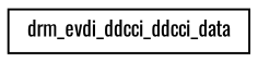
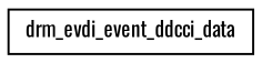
  digraph {
    rankdir=TB
    fontname=Oswald
-   n1 [color=black fillcolor=white fontname=Oswald fontsize=10 height=0.2 label=drm_evdi_ddcci_ddcci_data shape=record style=filled width=0.4]
+   n1 [color=black fillcolor=white fontname=Oswald fontsize=10 height=0.2 label=drm_evdi_event_ddcci_data shape=record style=filled width=0.4]
  }
